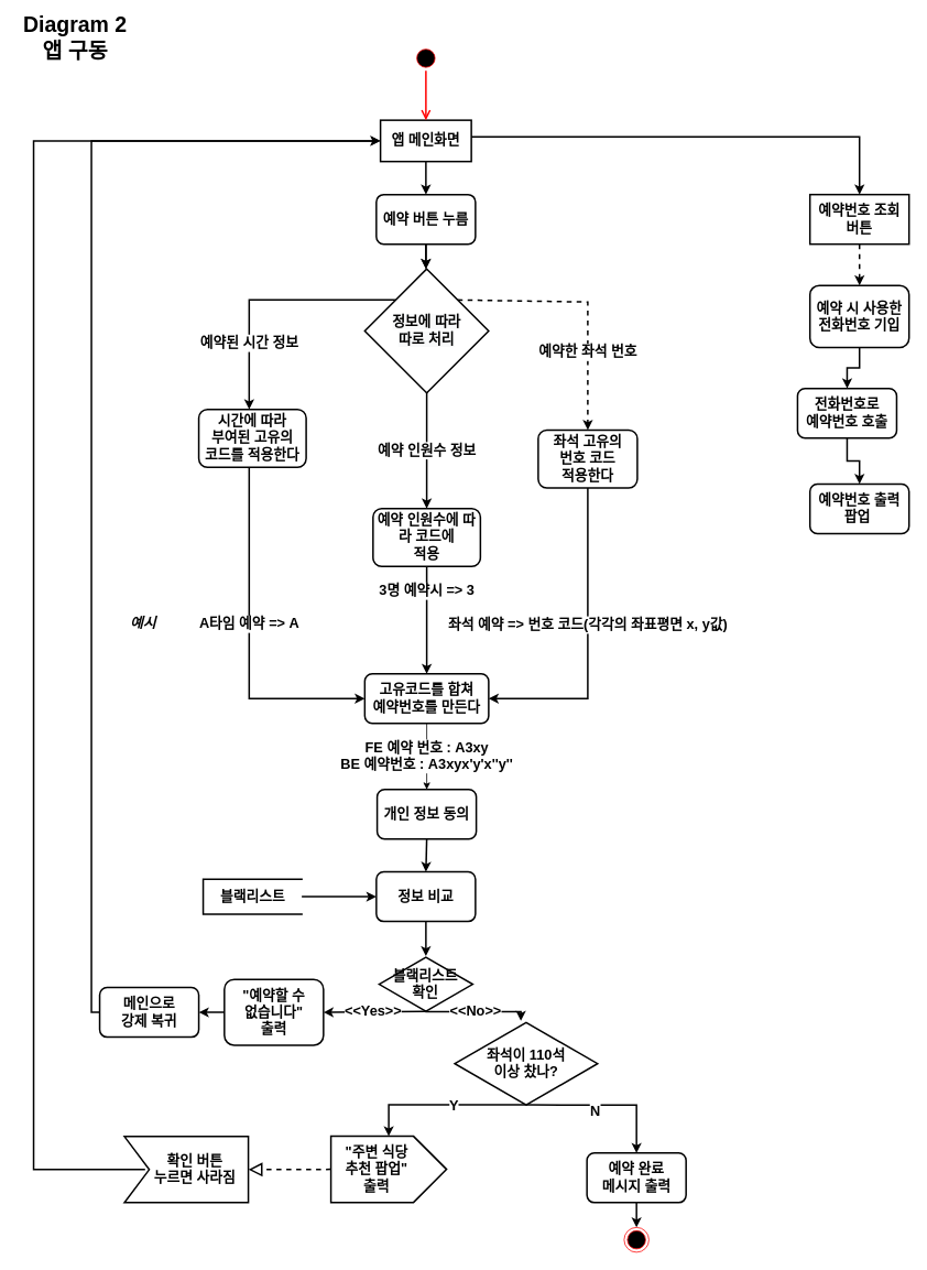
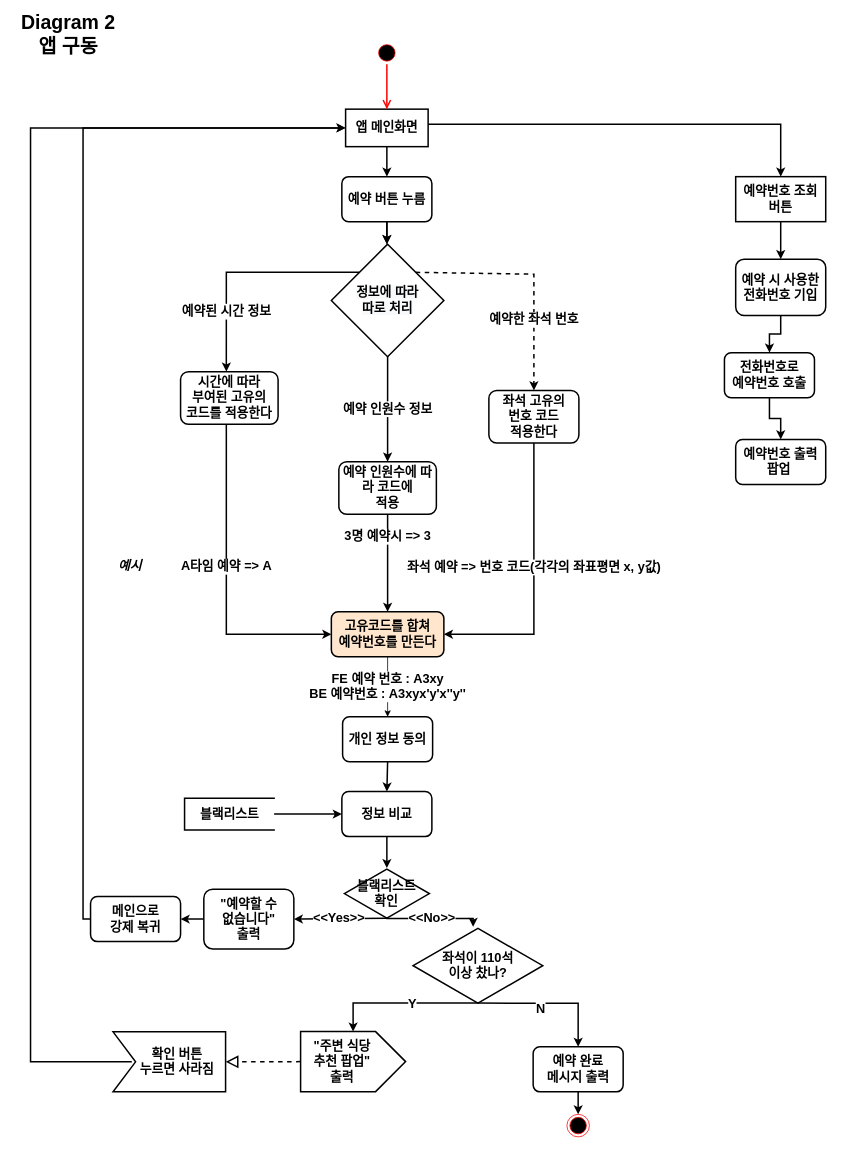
  <mxCell id="0" />
  <mxCell id="1" parent="0" />
  <mxCell id="2" value="&lt;font style=&quot;font-size: 26px&quot;&gt;&lt;span&gt;Diagram 2&lt;/span&gt;&lt;br&gt;앱 구동&lt;br style=&quot;font-size: 17px&quot;&gt;&lt;/font&gt;" style="text;html=1;align=center;verticalAlign=middle;resizable=0;points=[];autosize=1;strokeColor=none;fillColor=none;fontSize=17;fontStyle=1" parent="1" vertex="1"><mxGeometry x="20" y="20" width="140" height="50" as="geometry" /></mxCell>
  <mxCell id="3" value="앱 메인화면" style="rounded=0;whiteSpace=wrap;html=1;fontSize=17;fontStyle=1;strokeWidth=2;" parent="1" vertex="1"><mxGeometry x="460" y="145" width="110" height="50" as="geometry" /></mxCell>
  <mxCell id="4" value="" style="endArrow=classic;html=1;rounded=0;fontSize=17;entryX=0.5;entryY=0;entryDx=0;entryDy=0;exitX=0.5;exitY=1;exitDx=0;exitDy=0;fontStyle=1;strokeWidth=2;" parent="1" source="3" edge="1"><mxGeometry width="50" height="50" relative="1" as="geometry"><mxPoint x="530" y="255" as="sourcePoint" /><mxPoint x="515" y="235" as="targetPoint" /></mxGeometry></mxCell>
  <mxCell id="5" value="" style="endArrow=classic;html=1;rounded=0;fontSize=17;entryX=0.5;entryY=0;entryDx=0;entryDy=0;exitX=0.5;exitY=1;exitDx=0;exitDy=0;fontStyle=1;strokeWidth=2;" parent="1" edge="1"><mxGeometry width="50" height="50" relative="1" as="geometry"><mxPoint x="515" y="295" as="sourcePoint" /><mxPoint x="514.99" y="325" as="targetPoint" /></mxGeometry></mxCell>
  <mxCell id="6" value="" style="endArrow=classic;html=1;rounded=0;fontSize=17;entryX=0.5;entryY=0;entryDx=0;entryDy=0;exitX=0.5;exitY=1;exitDx=0;exitDy=0;fontStyle=1;startArrow=none;strokeWidth=2;" parent="1" source="60" target="31" edge="1"><mxGeometry width="50" height="50" relative="1" as="geometry"><mxPoint x="515" y="915" as="sourcePoint" /><mxPoint x="450" y="805" as="targetPoint" /></mxGeometry></mxCell>
  <mxCell id="7" value="" style="shape=partialRectangle;whiteSpace=wrap;html=1;bottom=1;right=1;left=1;top=0;fillColor=none;routingCenterX=-0.5;fontSize=17;rotation=90;fontStyle=1;strokeWidth=2;" parent="1" vertex="1"><mxGeometry x="283.92" y="1025" width="42.18" height="119.38" as="geometry" /></mxCell>
  <mxCell id="8" value="블랙리스트" style="text;html=1;align=center;verticalAlign=middle;resizable=0;points=[];autosize=1;strokeColor=none;fillColor=none;fontSize=17;fontStyle=1;strokeWidth=2;" parent="1" vertex="1"><mxGeometry x="255" y="1069.69" width="100" height="30" as="geometry" /></mxCell>
  <mxCell id="9" value="" style="endArrow=classic;html=1;rounded=0;fontSize=17;entryX=0;entryY=0.5;entryDx=0;entryDy=0;exitX=0.5;exitY=0;exitDx=0;exitDy=0;fontStyle=1;strokeWidth=2;" parent="1" source="7" edge="1"><mxGeometry width="50" height="50" relative="1" as="geometry"><mxPoint x="380" y="1104.69" as="sourcePoint" /><mxPoint x="455" y="1084.69" as="targetPoint" /></mxGeometry></mxCell>
  <mxCell id="10" value="&lt;div style=&quot;font-size: 17px;&quot;&gt;블랙리스트&lt;/div&gt;&lt;div style=&quot;font-size: 17px;&quot;&gt;확인&lt;/div&gt;" style="html=1;whiteSpace=wrap;aspect=fixed;shape=isoRectangle;fontSize=17;align=center;fontStyle=1;strokeWidth=2;" parent="1" vertex="1"><mxGeometry x="458.33" y="1156.69" width="113.33" height="68" as="geometry" /></mxCell>
  <mxCell id="11" value="&lt;span style=&quot;color: rgb(0 , 0 , 0) ; font-family: &amp;#34;helvetica&amp;#34; ; font-size: 17px ; font-style: normal ; letter-spacing: normal ; text-align: center ; text-indent: 0px ; text-transform: none ; word-spacing: 0px ; display: inline ; float: none&quot;&gt;FE 예약 번호 : A3xy&lt;/span&gt;&lt;br style=&quot;color: rgb(0 , 0 , 0) ; font-family: &amp;#34;helvetica&amp;#34; ; font-size: 17px ; font-style: normal ; letter-spacing: normal ; text-align: center ; text-indent: 0px ; text-transform: none ; word-spacing: 0px&quot;&gt;&lt;span style=&quot;color: rgb(0 , 0 , 0) ; font-family: &amp;#34;helvetica&amp;#34; ; font-size: 17px ; font-style: normal ; letter-spacing: normal ; text-align: center ; text-indent: 0px ; text-transform: none ; word-spacing: 0px ; display: inline ; float: none&quot;&gt;BE 예약번호 : A3xyx'y'x''y''&lt;/span&gt;" style="endArrow=classic;html=1;rounded=0;fontSize=17;exitX=0.5;exitY=1;exitDx=0;exitDy=0;entryX=0.5;entryY=0;entryDx=0;entryDy=0;fontStyle=1" parent="1" source="55" target="60" edge="1"><mxGeometry width="50" height="50" relative="1" as="geometry"><mxPoint x="494.99" y="905" as="sourcePoint" /><mxPoint x="494.996" y="945" as="targetPoint" /></mxGeometry></mxCell>
  <mxCell id="12" value="" style="endArrow=classic;html=1;rounded=0;fontSize=17;exitX=0.5;exitY=1;exitDx=0;exitDy=0;fontStyle=1;strokeWidth=2;" parent="1" target="10" edge="1"><mxGeometry width="50" height="50" relative="1" as="geometry"><mxPoint x="515" y="1114.69" as="sourcePoint" /><mxPoint x="570" y="1164.69" as="targetPoint" /></mxGeometry></mxCell>
  <mxCell id="13" value="" style="endArrow=classic;html=1;rounded=0;fontSize=17;entryX=1;entryY=0.5;entryDx=0;entryDy=0;exitX=0;exitY=0.5;exitDx=0;exitDy=0;fontStyle=1;strokeWidth=2;" parent="1" edge="1"><mxGeometry width="50" height="50" relative="1" as="geometry"><mxPoint x="300" y="1224.69" as="sourcePoint" /><mxPoint x="240" y="1224.69" as="targetPoint" /></mxGeometry></mxCell>
  <mxCell id="14" value="" style="endArrow=classic;html=1;rounded=0;fontSize=17;exitX=0;exitY=0.5;exitDx=0;exitDy=0;entryX=0;entryY=0.5;entryDx=0;entryDy=0;edgeStyle=orthogonalEdgeStyle;fontStyle=1;strokeWidth=2;" parent="1" source="33" target="3" edge="1"><mxGeometry width="50" height="50" relative="1" as="geometry"><mxPoint x="10" y="565" as="sourcePoint" /><mxPoint x="60" y="515" as="targetPoint" /></mxGeometry></mxCell>
  <mxCell id="15" value="좌석이 110석&lt;br style=&quot;font-size: 17px;&quot;&gt;이상 찼나?" style="html=1;whiteSpace=wrap;aspect=fixed;shape=isoRectangle;fontSize=17;fontStyle=1;strokeWidth=2;" parent="1" vertex="1"><mxGeometry x="550" y="1235" width="172.82" height="103.69" as="geometry" /></mxCell>
  <mxCell id="16" value="" style="endArrow=classic;html=1;rounded=0;fontSize=17;entryX=1;entryY=0.5;entryDx=0;entryDy=0;exitX=0.502;exitY=0.984;exitDx=0;exitDy=0;exitPerimeter=0;fontStyle=1;strokeWidth=2;" parent="1" target="32" edge="1"><mxGeometry width="50" height="50" relative="1" as="geometry"><mxPoint x="515.222" y="1223.602" as="sourcePoint" /><mxPoint x="390" y="1224.69" as="targetPoint" /></mxGeometry></mxCell>
  <mxCell id="17" value="&amp;lt;&amp;lt;Yes&amp;gt;&amp;gt;" style="edgeLabel;html=1;align=center;verticalAlign=middle;resizable=0;points=[];fontSize=17;fontStyle=1" parent="16" vertex="1" connectable="0"><mxGeometry x="-0.166" relative="1" as="geometry"><mxPoint x="-13" y="-1" as="offset" /></mxGeometry></mxCell>
  <mxCell id="18" value="" style="endArrow=classic;html=1;rounded=0;fontSize=17;exitX=0.503;exitY=0.978;exitDx=0;exitDy=0;exitPerimeter=0;edgeStyle=orthogonalEdgeStyle;fontStyle=1;strokeWidth=2;" parent="1" target="15" edge="1"><mxGeometry width="50" height="50" relative="1" as="geometry"><mxPoint x="515.335" y="1222.194" as="sourcePoint" /><mxPoint x="636.41" y="1235.763" as="targetPoint" /><Array as="points"><mxPoint x="515" y="1224" /><mxPoint x="630" y="1224" /></Array></mxGeometry></mxCell>
  <mxCell id="19" value="&amp;lt;&amp;lt;No&amp;gt;&amp;gt;" style="edgeLabel;html=1;align=center;verticalAlign=middle;resizable=0;points=[];fontSize=17;fontStyle=1" parent="18" vertex="1" connectable="0"><mxGeometry x="-0.243" relative="1" as="geometry"><mxPoint x="13" y="-1" as="offset" /></mxGeometry></mxCell>
  <mxCell id="20" value="" style="shape=offPageConnector;whiteSpace=wrap;html=1;fontSize=17;rotation=-90;size=0.286;fontStyle=1;strokeWidth=2;" parent="1" vertex="1"><mxGeometry x="430" y="1344.69" width="80" height="140" as="geometry" /></mxCell>
  <mxCell id="21" value="&quot;주변 식당&lt;br style=&quot;font-size: 17px;&quot;&gt;추천 팝업&quot;&lt;br style=&quot;font-size: 17px;&quot;&gt;출력" style="text;html=1;align=center;verticalAlign=middle;resizable=0;points=[];autosize=1;strokeColor=none;fillColor=none;fontSize=17;fontStyle=1;strokeWidth=2;" parent="1" vertex="1"><mxGeometry x="405" y="1379.69" width="100" height="70" as="geometry" /></mxCell>
  <mxCell id="22" value="" style="edgeStyle=orthogonalEdgeStyle;elbow=horizontal;endArrow=classic;html=1;rounded=0;fontSize=17;exitX=0.506;exitY=0.98;exitDx=0;exitDy=0;exitPerimeter=0;entryX=1;entryY=0.5;entryDx=0;entryDy=0;fontStyle=1;strokeWidth=2;" parent="1" source="15" target="20" edge="1"><mxGeometry width="50" height="50" relative="1" as="geometry"><mxPoint x="410" y="1334.69" as="sourcePoint" /><mxPoint x="450" y="1354.69" as="targetPoint" /></mxGeometry></mxCell>
  <mxCell id="23" value="Y" style="edgeLabel;html=1;align=center;verticalAlign=middle;resizable=0;points=[];fontSize=17;fontStyle=1" parent="22" vertex="1" connectable="0"><mxGeometry x="-0.074" relative="1" as="geometry"><mxPoint x="6" y="2" as="offset" /></mxGeometry></mxCell>
  <mxCell id="24" value="" style="endArrow=classic;html=1;rounded=0;fontSize=17;exitX=0.501;exitY=0.98;exitDx=0;exitDy=0;exitPerimeter=0;fontStyle=1;strokeWidth=2;" parent="1" source="15" edge="1"><mxGeometry width="50" height="50" relative="1" as="geometry"><mxPoint x="630" y="1344.69" as="sourcePoint" /><mxPoint x="770" y="1395" as="targetPoint" /><Array as="points"><mxPoint x="770" y="1337" /></Array></mxGeometry></mxCell>
  <mxCell id="25" value="N" style="edgeLabel;html=1;align=center;verticalAlign=middle;resizable=0;points=[];fontSize=17;fontStyle=1" parent="24" vertex="1" connectable="0"><mxGeometry x="-0.126" y="1" relative="1" as="geometry"><mxPoint x="-1" y="9" as="offset" /></mxGeometry></mxCell>
  <mxCell id="26" value="" style="html=1;shadow=0;dashed=0;align=center;verticalAlign=middle;shape=mxgraph.arrows2.arrow;dy=0;dx=0;notch=30;fontSize=17;fontStyle=1;strokeWidth=2;" parent="1" vertex="1"><mxGeometry x="150" y="1375" width="150" height="80" as="geometry" /></mxCell>
  <mxCell id="27" value="확인 버튼&lt;br style=&quot;font-size: 17px;&quot;&gt;누르면 사라짐" style="text;html=1;align=center;verticalAlign=middle;resizable=0;points=[];autosize=1;strokeColor=none;fillColor=none;fontSize=17;fontStyle=1" parent="1" vertex="1"><mxGeometry x="175" y="1389.69" width="120" height="50" as="geometry" /></mxCell>
  <mxCell id="28" value="" style="endArrow=block;dashed=1;endFill=0;endSize=12;html=1;rounded=0;fontSize=17;exitX=0.5;exitY=0;exitDx=0;exitDy=0;entryX=1;entryY=0.5;entryDx=0;entryDy=0;entryPerimeter=0;fontStyle=1;strokeWidth=2;" parent="1" source="20" target="26" edge="1"><mxGeometry width="160" relative="1" as="geometry"><mxPoint x="240" y="1515" as="sourcePoint" /><mxPoint x="400" y="1515" as="targetPoint" /></mxGeometry></mxCell>
  <mxCell id="29" value="" style="edgeStyle=orthogonalEdgeStyle;rounded=0;orthogonalLoop=1;jettySize=auto;html=1;fontSize=17;entryX=0.5;entryY=0;entryDx=0;entryDy=0;fontStyle=1;strokeWidth=2;" parent="1" source="30" edge="1"><mxGeometry relative="1" as="geometry"><mxPoint x="514.99" y="325" as="targetPoint" /></mxGeometry></mxCell>
  <mxCell id="30" value="&lt;font style=&quot;font-size: 17px;&quot;&gt;예약 버튼 누름&lt;/font&gt;" style="rounded=1;whiteSpace=wrap;html=1;labelBackgroundColor=#ffffff;fontStyle=1;fontSize=17;strokeWidth=2;" parent="1" vertex="1"><mxGeometry x="454.99" y="235" width="120" height="60" as="geometry" /></mxCell>
  <mxCell id="31" value="정보 비교" style="rounded=1;whiteSpace=wrap;html=1;labelBackgroundColor=#ffffff;fontSize=17;fontStyle=1;strokeWidth=2;" parent="1" vertex="1"><mxGeometry x="455" y="1054.69" width="120" height="60" as="geometry" /></mxCell>
  <mxCell id="32" value="&quot;예약할 수 &lt;br style=&quot;font-size: 17px;&quot;&gt;없습니다&quot; &lt;br style=&quot;font-size: 17px;&quot;&gt;출력" style="rounded=1;whiteSpace=wrap;html=1;labelBackgroundColor=#ffffff;fontSize=17;fontStyle=1;strokeWidth=2;" parent="1" vertex="1"><mxGeometry x="271" y="1184.85" width="120" height="79.69" as="geometry" /></mxCell>
  <mxCell id="33" value="메인으로&lt;br style=&quot;font-size: 17px;&quot;&gt;강제 복귀" style="rounded=1;whiteSpace=wrap;html=1;labelBackgroundColor=#ffffff;fontSize=17;fontStyle=1;strokeWidth=2;" parent="1" vertex="1"><mxGeometry x="120" y="1194.69" width="120" height="60" as="geometry" /></mxCell>
  <mxCell id="34" value="" style="ellipse;html=1;shape=startState;fillColor=#000000;strokeColor=#ff0000;labelBackgroundColor=#ffffff;fontSize=17;fontStyle=1" parent="1" vertex="1"><mxGeometry x="500" y="55" width="30" height="30" as="geometry" /></mxCell>
  <mxCell id="35" value="" style="edgeStyle=orthogonalEdgeStyle;html=1;verticalAlign=bottom;endArrow=open;endSize=8;strokeColor=#ff0000;rounded=0;fontSize=17;fontStyle=1;strokeWidth=2;" parent="1" source="34" edge="1"><mxGeometry relative="1" as="geometry"><mxPoint x="515" y="145" as="targetPoint" /></mxGeometry></mxCell>
  <mxCell id="36" value="" style="ellipse;html=1;shape=endState;fillColor=#000000;strokeColor=#ff0000;labelBackgroundColor=#ffffff;fontSize=17;fontStyle=1" parent="1" vertex="1"><mxGeometry x="755" y="1485" width="30" height="30" as="geometry" /></mxCell>
  <mxCell id="37" value="" style="endArrow=classic;html=1;rounded=0;fontSize=17;exitX=0.5;exitY=1;exitDx=0;exitDy=0;entryX=0.5;entryY=0;entryDx=0;entryDy=0;fontStyle=1;strokeWidth=2;" parent="1" target="36" edge="1"><mxGeometry width="50" height="50" relative="1" as="geometry"><mxPoint x="770" y="1454.69" as="sourcePoint" /><mxPoint x="674.997" y="1066.69" as="targetPoint" /></mxGeometry></mxCell>
  <mxCell id="38" value="" style="endArrow=classic;html=1;rounded=0;fontSize=17;entryX=0;entryY=0.5;entryDx=0;entryDy=0;edgeStyle=orthogonalEdgeStyle;fontStyle=1;strokeWidth=2;" parent="1" source="27" target="3" edge="1"><mxGeometry width="50" height="50" relative="1" as="geometry"><mxPoint x="130" y="694.69" as="sourcePoint" /><mxPoint x="470" y="180" as="targetPoint" /><Array as="points"><mxPoint x="40" y="1415" /><mxPoint x="40" y="170" /></Array></mxGeometry></mxCell>
  <mxCell id="39" value="예약 완료&lt;br style=&quot;font-size: 17px;&quot;&gt;메시지 출력" style="rounded=1;whiteSpace=wrap;html=1;labelBackgroundColor=#ffffff;fontSize=17;fontStyle=1;strokeWidth=2;" parent="1" vertex="1"><mxGeometry x="710" y="1395" width="120" height="60" as="geometry" /></mxCell>
- <mxCell id="40" value="" style="edgeStyle=orthogonalEdgeStyle;rounded=0;orthogonalLoop=1;jettySize=auto;html=1;fontStyle=1;fontSize=17;strokeWidth=2;dashed=1;" parent="1" source="41" target="43" edge="1"><mxGeometry relative="1" as="geometry" /></mxCell>
+ <mxCell id="40" value="" style="edgeStyle=orthogonalEdgeStyle;rounded=0;orthogonalLoop=1;jettySize=auto;html=1;fontStyle=1;fontSize=17;strokeWidth=2;" parent="1" source="41" target="43" edge="1"><mxGeometry relative="1" as="geometry" /></mxCell>
  <mxCell id="41" value="예약번호 조회&lt;br style=&quot;font-size: 17px;&quot;&gt;버튼" style="whiteSpace=wrap;html=1;fontSize=17;fontStyle=1;strokeWidth=2;rounded=0;" parent="1" vertex="1"><mxGeometry x="980" y="235" width="120" height="60" as="geometry" /></mxCell>
  <mxCell id="42" value="" style="edgeStyle=orthogonalEdgeStyle;rounded=0;orthogonalLoop=1;jettySize=auto;html=1;fontStyle=1;fontSize=17;strokeWidth=2;" parent="1" source="43" target="45" edge="1"><mxGeometry relative="1" as="geometry" /></mxCell>
  <mxCell id="43" value="예약 시 사용한 전화번호 기입" style="whiteSpace=wrap;html=1;fontSize=17;rounded=1;fontStyle=1;strokeWidth=2;" parent="1" vertex="1"><mxGeometry x="980" y="345" width="120" height="75" as="geometry" /></mxCell>
  <mxCell id="44" value="" style="edgeStyle=orthogonalEdgeStyle;rounded=0;orthogonalLoop=1;jettySize=auto;html=1;fontStyle=1;fontSize=17;strokeWidth=2;" parent="1" source="45" target="46" edge="1"><mxGeometry relative="1" as="geometry" /></mxCell>
  <mxCell id="45" value="전화번호로 &lt;br style=&quot;font-size: 17px;&quot;&gt;예약번호 호출" style="whiteSpace=wrap;html=1;fontSize=17;rounded=1;fontStyle=1;strokeWidth=2;" parent="1" vertex="1"><mxGeometry x="965" y="469.69" width="120" height="60" as="geometry" /></mxCell>
  <mxCell id="46" value="예약번호 출력 팝업&amp;nbsp;" style="whiteSpace=wrap;html=1;fontSize=17;rounded=1;fontStyle=1;strokeWidth=2;" parent="1" vertex="1"><mxGeometry x="980" y="585.31" width="120" height="60" as="geometry" /></mxCell>
  <mxCell id="47" value="" style="endArrow=classic;html=1;rounded=0;fontStyle=1;fontSize=17;strokeWidth=2;" parent="1" target="41" edge="1"><mxGeometry width="50" height="50" relative="1" as="geometry"><mxPoint x="570" y="165" as="sourcePoint" /><mxPoint x="810" y="170" as="targetPoint" /><Array as="points"><mxPoint x="1040" y="165" /></Array></mxGeometry></mxCell>
  <mxCell id="48" value="시간에 따라 &lt;br style=&quot;font-size: 17px;&quot;&gt;부여된 고유의&lt;br style=&quot;font-size: 17px;&quot;&gt;코드를 적용한다" style="rounded=1;whiteSpace=wrap;html=1;fontSize=17;fontStyle=1;strokeWidth=2;" parent="1" vertex="1"><mxGeometry x="240" y="495" width="130" height="70" as="geometry" /></mxCell>
  <mxCell id="49" value="예약된 시간 정보" style="edgeStyle=segmentEdgeStyle;endArrow=classic;html=1;rounded=0;fontSize=17;exitX=0;exitY=0;exitDx=0;exitDy=0;fontStyle=1;strokeWidth=2;" parent="1" source="56" edge="1"><mxGeometry x="0.484" width="50" height="50" relative="1" as="geometry"><mxPoint x="436.19" y="369.64" as="sourcePoint" /><mxPoint x="300.99" y="495" as="targetPoint" /><Array as="points"><mxPoint x="300.99" y="362" /><mxPoint x="300.99" y="495" /></Array><mxPoint as="offset" /></mxGeometry></mxCell>
  <mxCell id="50" value="예약한 좌석 번호" style="endArrow=classic;html=1;rounded=0;fontSize=17;entryX=0.5;entryY=0;entryDx=0;entryDy=0;exitX=1;exitY=0;exitDx=0;exitDy=0;fontStyle=1;strokeWidth=2;dashed=1;" parent="1" source="56" target="51" edge="1"><mxGeometry x="0.404" width="50" height="50" relative="1" as="geometry"><mxPoint x="600.99" y="475" as="sourcePoint" /><mxPoint x="630.99" y="535" as="targetPoint" /><Array as="points"><mxPoint x="710.99" y="365" /></Array><mxPoint as="offset" /></mxGeometry></mxCell>
  <mxCell id="51" value="좌석 고유의 &lt;br style=&quot;font-size: 17px;&quot;&gt;번호 코드 &lt;br style=&quot;font-size: 17px;&quot;&gt;적용한다" style="rounded=1;whiteSpace=wrap;html=1;fontSize=17;fontStyle=1;strokeWidth=2;" parent="1" vertex="1"><mxGeometry x="650.99" y="520" width="120" height="70" as="geometry" /></mxCell>
  <mxCell id="52" value="&lt;i&gt;예시&amp;nbsp;&lt;/i&gt;" style="text;html=1;strokeColor=none;fillColor=none;align=center;verticalAlign=middle;whiteSpace=wrap;rounded=0;fontSize=17;fontStyle=1" parent="1" vertex="1"><mxGeometry x="150" y="725" width="50" height="60" as="geometry" /></mxCell>
  <mxCell id="53" value="예약 인원수 정보" style="edgeStyle=segmentEdgeStyle;endArrow=classic;html=1;rounded=0;fontSize=17;exitX=0;exitY=1;exitDx=0;exitDy=0;entryX=0.5;entryY=0;entryDx=0;entryDy=0;fontStyle=1;strokeWidth=2;" parent="1" source="56" target="54" edge="1"><mxGeometry x="0.349" width="50" height="50" relative="1" as="geometry"><mxPoint x="592.19" y="370.36" as="sourcePoint" /><mxPoint x="710.99" y="445" as="targetPoint" /><mxPoint as="offset" /></mxGeometry></mxCell>
  <mxCell id="54" value="예약 인원수에 따라 코드에 &lt;br style=&quot;font-size: 17px;&quot;&gt;적용" style="rounded=1;whiteSpace=wrap;html=1;fontSize=17;fontStyle=1;strokeWidth=2;" parent="1" vertex="1"><mxGeometry x="450.99" y="615" width="130" height="70" as="geometry" /></mxCell>
- <mxCell id="55" value="고유코드를 합쳐 &lt;br style=&quot;font-size: 17px;&quot;&gt;예약번호를 만든다" style="rounded=1;whiteSpace=wrap;html=1;fontSize=17;fontStyle=1;strokeWidth=2;" parent="1" vertex="1"><mxGeometry x="440.99" y="815" width="150" height="60" as="geometry" /></mxCell>
+ <mxCell id="55" value="고유코드를 합쳐 &lt;br style=&quot;font-size: 17px;&quot;&gt;예약번호를 만든다" style="rounded=1;whiteSpace=wrap;html=1;fontSize=17;fontStyle=1;strokeWidth=2;fillColor=#ffe6cc;" parent="1" vertex="1"><mxGeometry x="440.99" y="815" width="150" height="60" as="geometry" /></mxCell>
  <mxCell id="56" value="&#10;&#10;&lt;span style=&quot;color: rgb(0, 0, 0); font-family: helvetica; font-size: 17px; font-style: normal; letter-spacing: normal; text-align: center; text-indent: 0px; text-transform: none; word-spacing: 0px; background-color: rgb(248, 249, 250); display: inline; float: none;&quot;&gt;정보에 따라&lt;/span&gt;&lt;br style=&quot;color: rgb(0, 0, 0); font-family: helvetica; font-size: 17px; font-style: normal; letter-spacing: normal; text-align: center; text-indent: 0px; text-transform: none; word-spacing: 0px; background-color: rgb(248, 249, 250);&quot;&gt;&lt;span style=&quot;color: rgb(0, 0, 0); font-family: helvetica; font-size: 17px; font-style: normal; letter-spacing: normal; text-align: center; text-indent: 0px; text-transform: none; word-spacing: 0px; background-color: rgb(248, 249, 250); display: inline; float: none;&quot;&gt;따로 처리&lt;/span&gt;&#10;&#10;" style="rhombus;whiteSpace=wrap;html=1;fontSize=17;fontStyle=1;strokeWidth=2;" parent="1" vertex="1"><mxGeometry x="440.99" y="325" width="150" height="150" as="geometry" /></mxCell>
  <mxCell id="57" value="A타임 예약 =&amp;gt; A" style="edgeStyle=segmentEdgeStyle;endArrow=classic;html=1;rounded=0;fontSize=17;entryX=0;entryY=0.5;entryDx=0;entryDy=0;fontStyle=1;strokeWidth=2;" parent="1" target="55" edge="1"><mxGeometry x="-0.095" width="50" height="50" relative="1" as="geometry"><mxPoint x="300.99" y="565" as="sourcePoint" /><mxPoint x="410.99" y="845" as="targetPoint" /><Array as="points"><mxPoint x="300.99" y="565" /><mxPoint x="300.99" y="845" /></Array><mxPoint as="offset" /></mxGeometry></mxCell>
  <mxCell id="58" value="좌석 예약 =&amp;gt; 번호 코드(각각의 좌표평면 x, y값)" style="endArrow=classic;html=1;rounded=0;fontSize=17;entryX=1;entryY=0.5;entryDx=0;entryDy=0;exitX=0.5;exitY=1;exitDx=0;exitDy=0;fontStyle=1;strokeWidth=2;" parent="1" source="51" target="55" edge="1"><mxGeometry x="-0.12" width="50" height="50" relative="1" as="geometry"><mxPoint x="515.99" y="705" as="sourcePoint" /><mxPoint x="490.99" y="655" as="targetPoint" /><mxPoint y="1" as="offset" /><Array as="points"><mxPoint x="710.99" y="845" /></Array></mxGeometry></mxCell>
  <mxCell id="59" value="3명 예약시 =&amp;gt; 3" style="edgeStyle=segmentEdgeStyle;endArrow=classic;html=1;rounded=0;fontSize=17;exitX=0.5;exitY=1;exitDx=0;exitDy=0;fontStyle=1;strokeWidth=2;" parent="1" source="54" target="55" edge="1"><mxGeometry x="-0.538" width="50" height="50" relative="1" as="geometry"><mxPoint x="440.99" y="765" as="sourcePoint" /><mxPoint x="490.99" y="715" as="targetPoint" /><Array as="points"><mxPoint x="516" y="715" /><mxPoint x="516" y="715" /></Array><mxPoint as="offset" /></mxGeometry></mxCell>
  <mxCell id="60" value="개인 정보 동의" style="rounded=1;whiteSpace=wrap;html=1;labelBackgroundColor=#ffffff;fontSize=17;fontStyle=1;strokeWidth=2;" parent="1" vertex="1"><mxGeometry x="455.99" y="955" width="120" height="60" as="geometry" /></mxCell>
